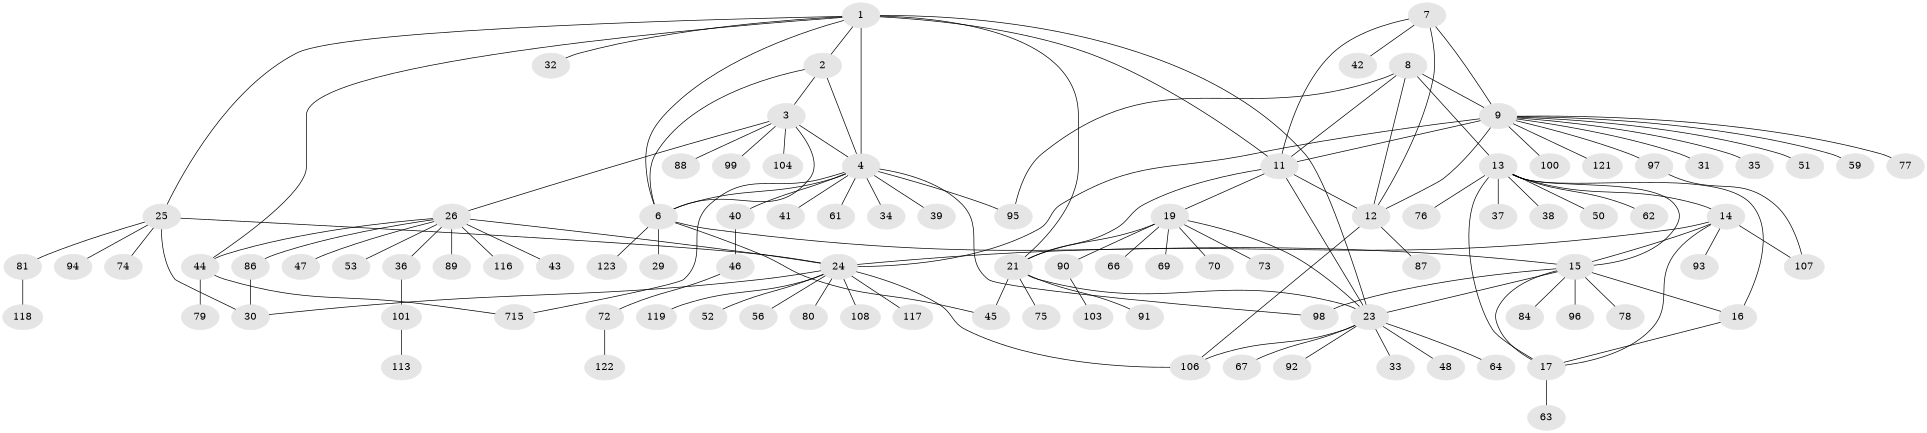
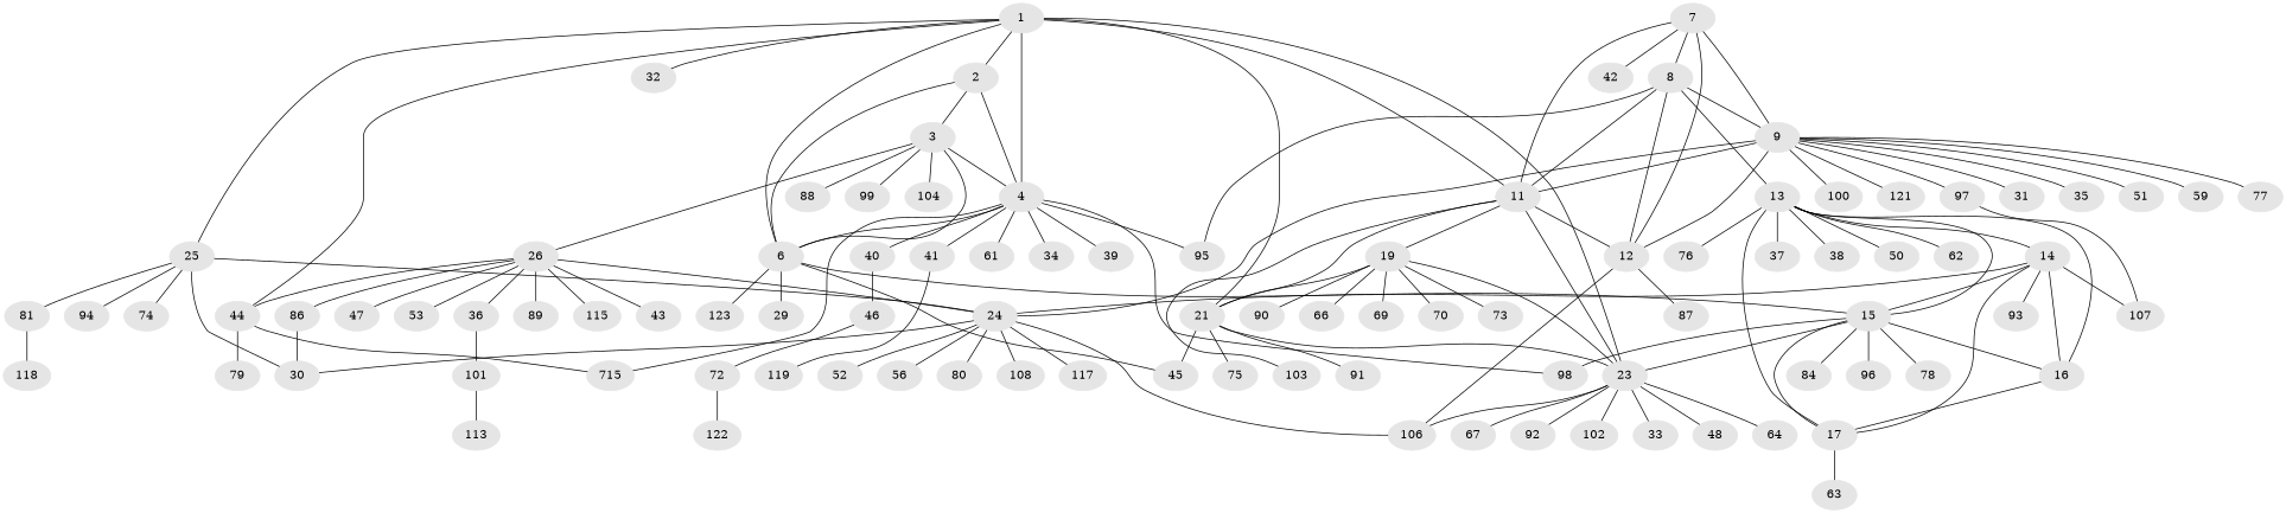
  graph {
    node [color=gray90 style=filled]
    1 [super="+20"]
    2 [super="+57"]
    4 [super="+5"]
    6 [super="+60"]
    11 [super="+24"]
    21 [super="+22"]
    23 [super="+83"]
    25 [super="+28"]
    32
    44 [super="+71"]
    3 [super="+55"]
    26 [super="+29"]
    88 [super="+105"]
    99
    104
    34
    39
    40
    41
    61
    98
    n22 [label=715]
    95
    15 [super="+68"]
    45
    n26 [label=29 super="+54"]
    123
    19 [super="+58"]
    12 [super="+120"]
    103
    66
    69
    70
    73
    90
    75
    91
    106
    33
    48
    64
    67
    92
+   102
    n45 [label=24 super="+112"]
    30 [super="+109"]
    74
    81
    94
    79
    36
    43
    47 [super="+65"]
    53
    86
    89
-   116
+   116 [label=115]
    8 [super="+80"]
    9 [super="+10"]
    13 [super="+18"]
    46
    16
    17 [super="+111"]
    78
    84
    96
    7 [super="+85"]
    42
    31
    35
    51
    59
    77
    97 [super="+114"]
    100
    121
    87
    76
    14 [super="+110"]
    37
    38
    50
    62
    52
    56
    n86 [label=80]
    108
    117
    119
    107
    93
    63
    118
    101
    113
    72
    122
    1 -- 2
    1 -- 4 [weight=2]
    1 -- 6
    1 -- 11
    1 -- 21 [weight=2]
    1 -- 23
    1 -- 25
    1 -- 32
    1 -- 44
    2 -- 4 [weight=2]
    2 -- 6
    2 -- 3
    4 -- 6 [weight=2]
    4 -- 34
    4 -- 39
    4 -- 40
    4 -- 41
    4 -- 61
    4 -- 98
    4 -- n22
    4 -- 95
    6 -- 15
    6 -- 45
    6 -- n26
    6 -- 123
    11 -- 21 [weight=2]
    11 -- 23
    11 -- 19
    11 -- 12
-   90 -- 103
+   11 -- 103
    21 -- 23 [weight=2]
    21 -- 45
    21 -- 75
    21 -- 91
    23 -- 106
    23 -- 33
    23 -- 48
    23 -- 64
    23 -- 67
    23 -- 92
+   23 -- 102
    25 -- n45 [weight=2]
    25 -- 30 [weight=2]
    25 -- 74
    25 -- 81
    25 -- 94
    44 -- n22
    44 -- 79
    3 -- 4 [weight=2]
    3 -- 6
    3 -- 26
    3 -- 88
    3 -- 99
    3 -- 104
    26 -- 44
    26 -- n45 [weight=2]
    26 -- 36
    26 -- 43
    26 -- 47
    26 -- 53
    26 -- 86
    26 -- 89
    26 -- 116
    40 -- 46
    15 -- 23
    15 -- 98
    15 -- 16
    15 -- 17
    15 -- 78
    15 -- 84
    15 -- 96
    19 -- 21 [weight=2]
    19 -- 23
    19 -- 66
    19 -- 69
    19 -- 70
    19 -- 73
    19 -- 90
    12 -- 106
    12 -- 87
    n45 -- 106
    n45 -- 30
    n45 -- 52
    n45 -- 56
    n45 -- n86
    n45 -- 108
    n45 -- 117
-   n45 -- 119
+   41 -- 119
    81 -- 118
    36 -- 101
    86 -- 30 [weight=2]
    8 -- 11
    8 -- 95
    8 -- 12
    8 -- 9 [weight=2]
    8 -- 13
    9 -- 11 [weight=2]
    9 -- 12 [weight=2]
    9 -- n45
    9 -- 31
    9 -- 35
    9 -- 51
    9 -- 59
    9 -- 77
    9 -- 97
    9 -- 100
    9 -- 121
    13 -- 15 [weight=2]
    13 -- 16 [weight=2]
    13 -- 17 [weight=2]
    13 -- 76
    13 -- 14 [weight=2]
    13 -- 37
    13 -- 38
    13 -- 50
    13 -- 62
    46 -- 72
    16 -- 17
    17 -- 63
    7 -- 11
    7 -- 12
+   7 -- 8
    7 -- 9 [weight=2]
    7 -- 42
    97 -- 107
    14 -- 15
    14 -- n45
+   14 -- 16
    14 -- 17
    14 -- 107
    14 -- 93
    101 -- 113
    72 -- 122
  }
